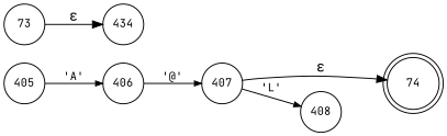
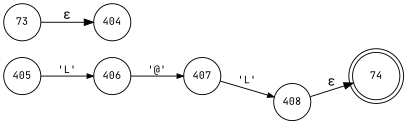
  digraph {
    fontname="JetBrains Mono"
    rankdir=LR
    node [fixedsize=true fontname="JetBrains Mono" fontsize=11 shape=circle peripheries=1]
    edge [arrowhead=normal arrowsize=.7 fontname="JetBrains Mono" fontsize=11]
    n1 [label=74 shape=doublecircle width=.6 peripheries=""]
-   n2 [label=434 width=.55]
+   n2 [label=404 width=.55]
    n3 [label=405 width=.55]
    n4 [label=406 width=.55]
    n5 [label=407 width=.55]
    n6 [label=408 width=.55]
    n7 [label=73 width=.55]
-   n3 -> n4 [label="'A'"]
+   n3 -> n4 [label="'L'"]
    n4 -> n5 [label="'@'"]
    n5 -> n6 [label="'L'"]
-   n5 -> n1 [label="&epsilon;" arrowhead="" arrowsize="" fontsize=""]
+   n6 -> n1 [label="&epsilon;" arrowhead="" arrowsize="" fontsize=""]
    n7 -> n2 [label="&epsilon;" arrowhead="" arrowsize="" fontsize=""]
  }
